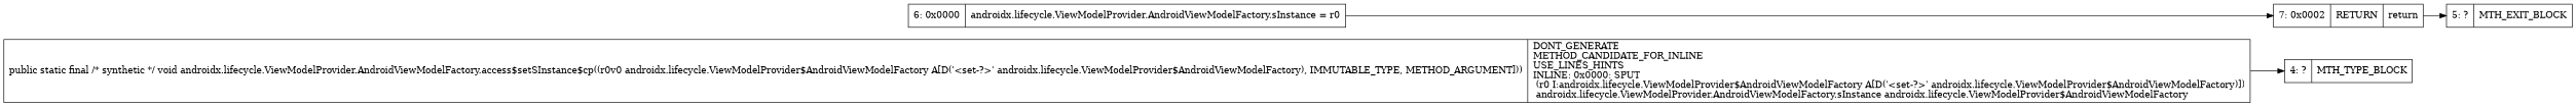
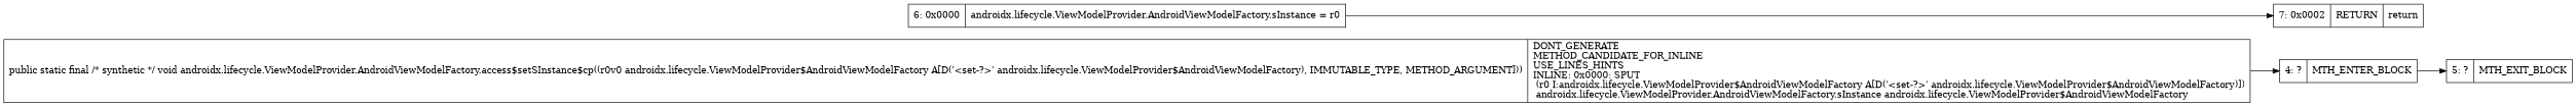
  digraph {
    rankdir=LR
    node [shape=record]
-   n1 [label="{4\:\ ?|MTH_TYPE_BLOCK\l}"]
+   n1 [label="{4\:\ ?|MTH_ENTER_BLOCK\l}"]
    n2 [label="{6\:\ 0x0000|androidx.lifecycle.ViewModelProvider.AndroidViewModelFactory.sInstance = r0\l}"]
    n3 [label="{7\:\ 0x0002|RETURN\l|return\l}"]
    n4 [label="{5\:\ ?|MTH_EXIT_BLOCK\l}"]
    n5 [label="{public static final \/* synthetic *\/ void androidx.lifecycle.ViewModelProvider.AndroidViewModelFactory.access$setSInstance$cp((r0v0 androidx.lifecycle.ViewModelProvider$AndroidViewModelFactory A[D('\<set\-?\>' androidx.lifecycle.ViewModelProvider$AndroidViewModelFactory), IMMUTABLE_TYPE, METHOD_ARGUMENT]))  | DONT_GENERATE\lMETHOD_CANDIDATE_FOR_INLINE\lUSE_LINES_HINTS\lINLINE: 0x0000: SPUT  \l  (r0 I:androidx.lifecycle.ViewModelProvider$AndroidViewModelFactory A[D('\<set\-?\>' androidx.lifecycle.ViewModelProvider$AndroidViewModelFactory)])\l androidx.lifecycle.ViewModelProvider.AndroidViewModelFactory.sInstance androidx.lifecycle.ViewModelProvider$AndroidViewModelFactory\l}"]
    n2 -> n3
-   n3 -> n4
+   n1 -> n4
    n5 -> n1
  }
